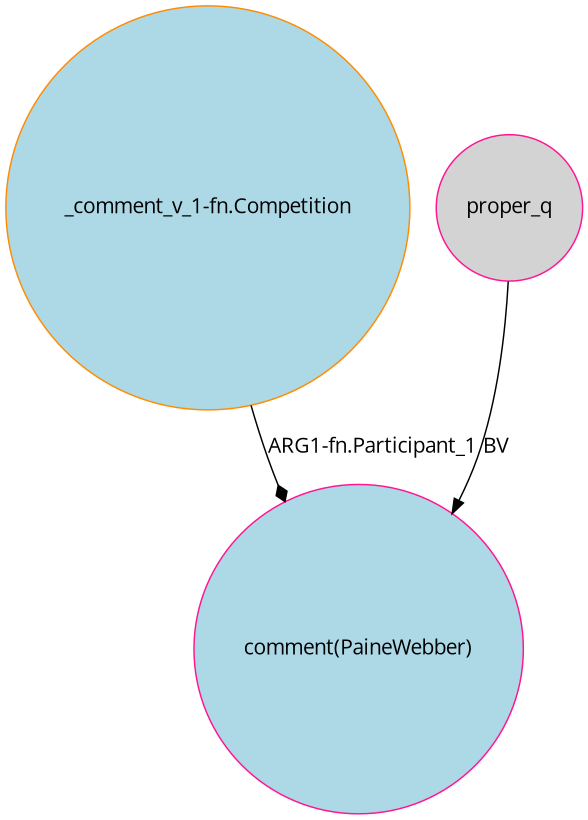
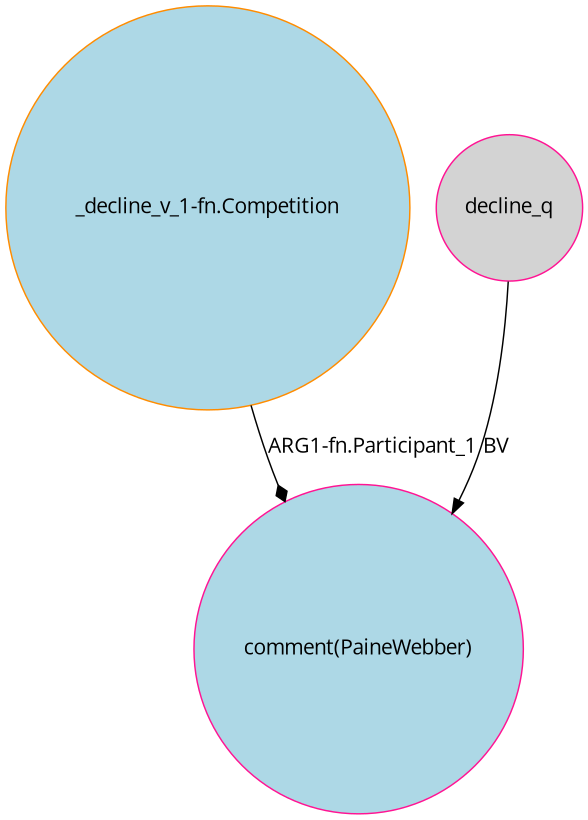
  digraph {
    fontname="Open Sans"
    node [color=deeppink fillcolor=lightblue fontname="Open Sans" shape=circle style=filled]
    edge [fontname="Open Sans"]
    n1 [label="comment(PaineWebber)"]
-   "_decline_v_1-fn.Competition" [color=darkorange label="_comment_v_1-fn.Competition"]
-   proper_q [fillcolor=lightgrey]
+   "_decline_v_1-fn.Competition" [color=darkorange]
+   proper_q [fillcolor=lightgrey label=decline_q]
    "_decline_v_1-fn.Competition" -> n1 [arrowhead=diamond label="ARG1-fn.Participant_1"]
    proper_q -> n1 [arrowhead=normal label=BV]
  }
